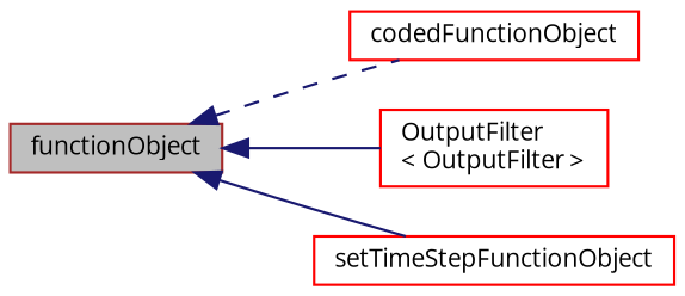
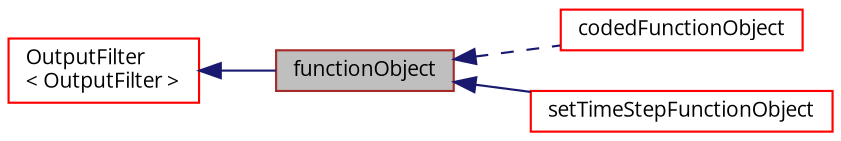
  digraph {
    fontname="Open Sans"
    rankdir=LR
    node [color=red fontname="Open Sans" fontsize=10 shape=record]
    edge [color=midnightblue dir=back fontname="Open Sans" fontsize=10 labelfontname=FreeSans labelfontsize=10 style=solid]
    n1 [color=brown fillcolor=grey75 fontcolor=black height=0.2 label=functionObject style=filled width=0.4]
    n2 [height=0.2 label=codedFunctionObject width=0.4]
    n3 [height=0.2 label="OutputFilter\l\< OutputFilter \>" width=0.4]
    n4 [height=0.2 label=setTimeStepFunctionObject width=0.4]
    n1 -> n2 [style=dashed]
-   n1 -> n3
+   n3 -> n1
    n1 -> n4
  }
